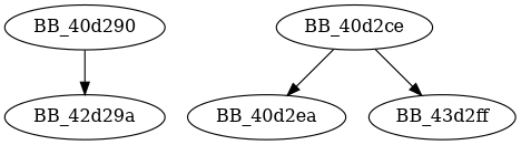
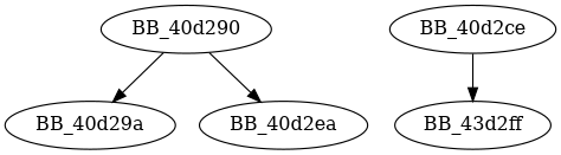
  digraph {
    BB_40d290
-   BB_40d29a [label=BB_42d29a]
+   BB_40d29a
    BB_40d2ce
    BB_40d2ea
    n5 [label=BB_43d2ff]
    BB_40d290 -> BB_40d29a
-   BB_40d2ce -> BB_40d2ea
+   BB_40d290 -> BB_40d2ea
    BB_40d2ce -> n5
  }
